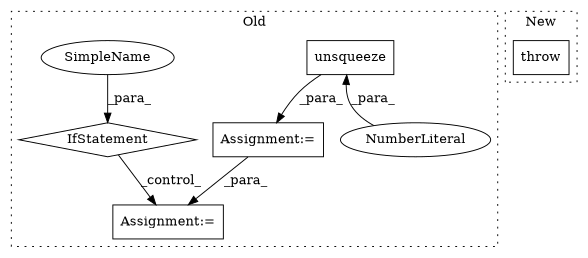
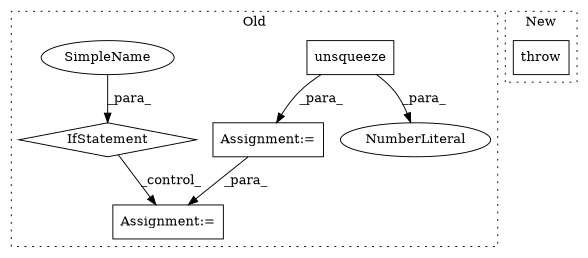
  digraph {
    node [a=7 l=1 shape=box]
    n1 [a=32 l="10,1" label=unsqueeze s="12466,12488"]
    n2 [a=34 label=NumberLiteral s=12487 shape=ellipse]
    n3 [label="Assignment:=" s=12459]
    n4 [label="Assignment:=" s=13911]
    n5 [a=25 l="4,2" label=IfStatement s="13866,13891" shape=diamond]
    n6 [a=42 label=SimpleName shape=ellipse l=""]
    n7 [a=53 l=6 label=throw s=12227]
    subgraph cluster_1 {
      label=Old
      style=dotted
      n1
      n2
      n3
      n4
      n5
      n6
    }
    subgraph cluster_2 {
      label=New
      style=dotted
      n7
    }
    n1 -> n3 [label=_para_]
-   n2 -> n1 [label=_para_]
+   n1 -> n2 [label=_para_]
    n3 -> n4 [label=_para_]
    n5 -> n4 [label=_control_]
    n6 -> n5 [label=_para_]
  }
